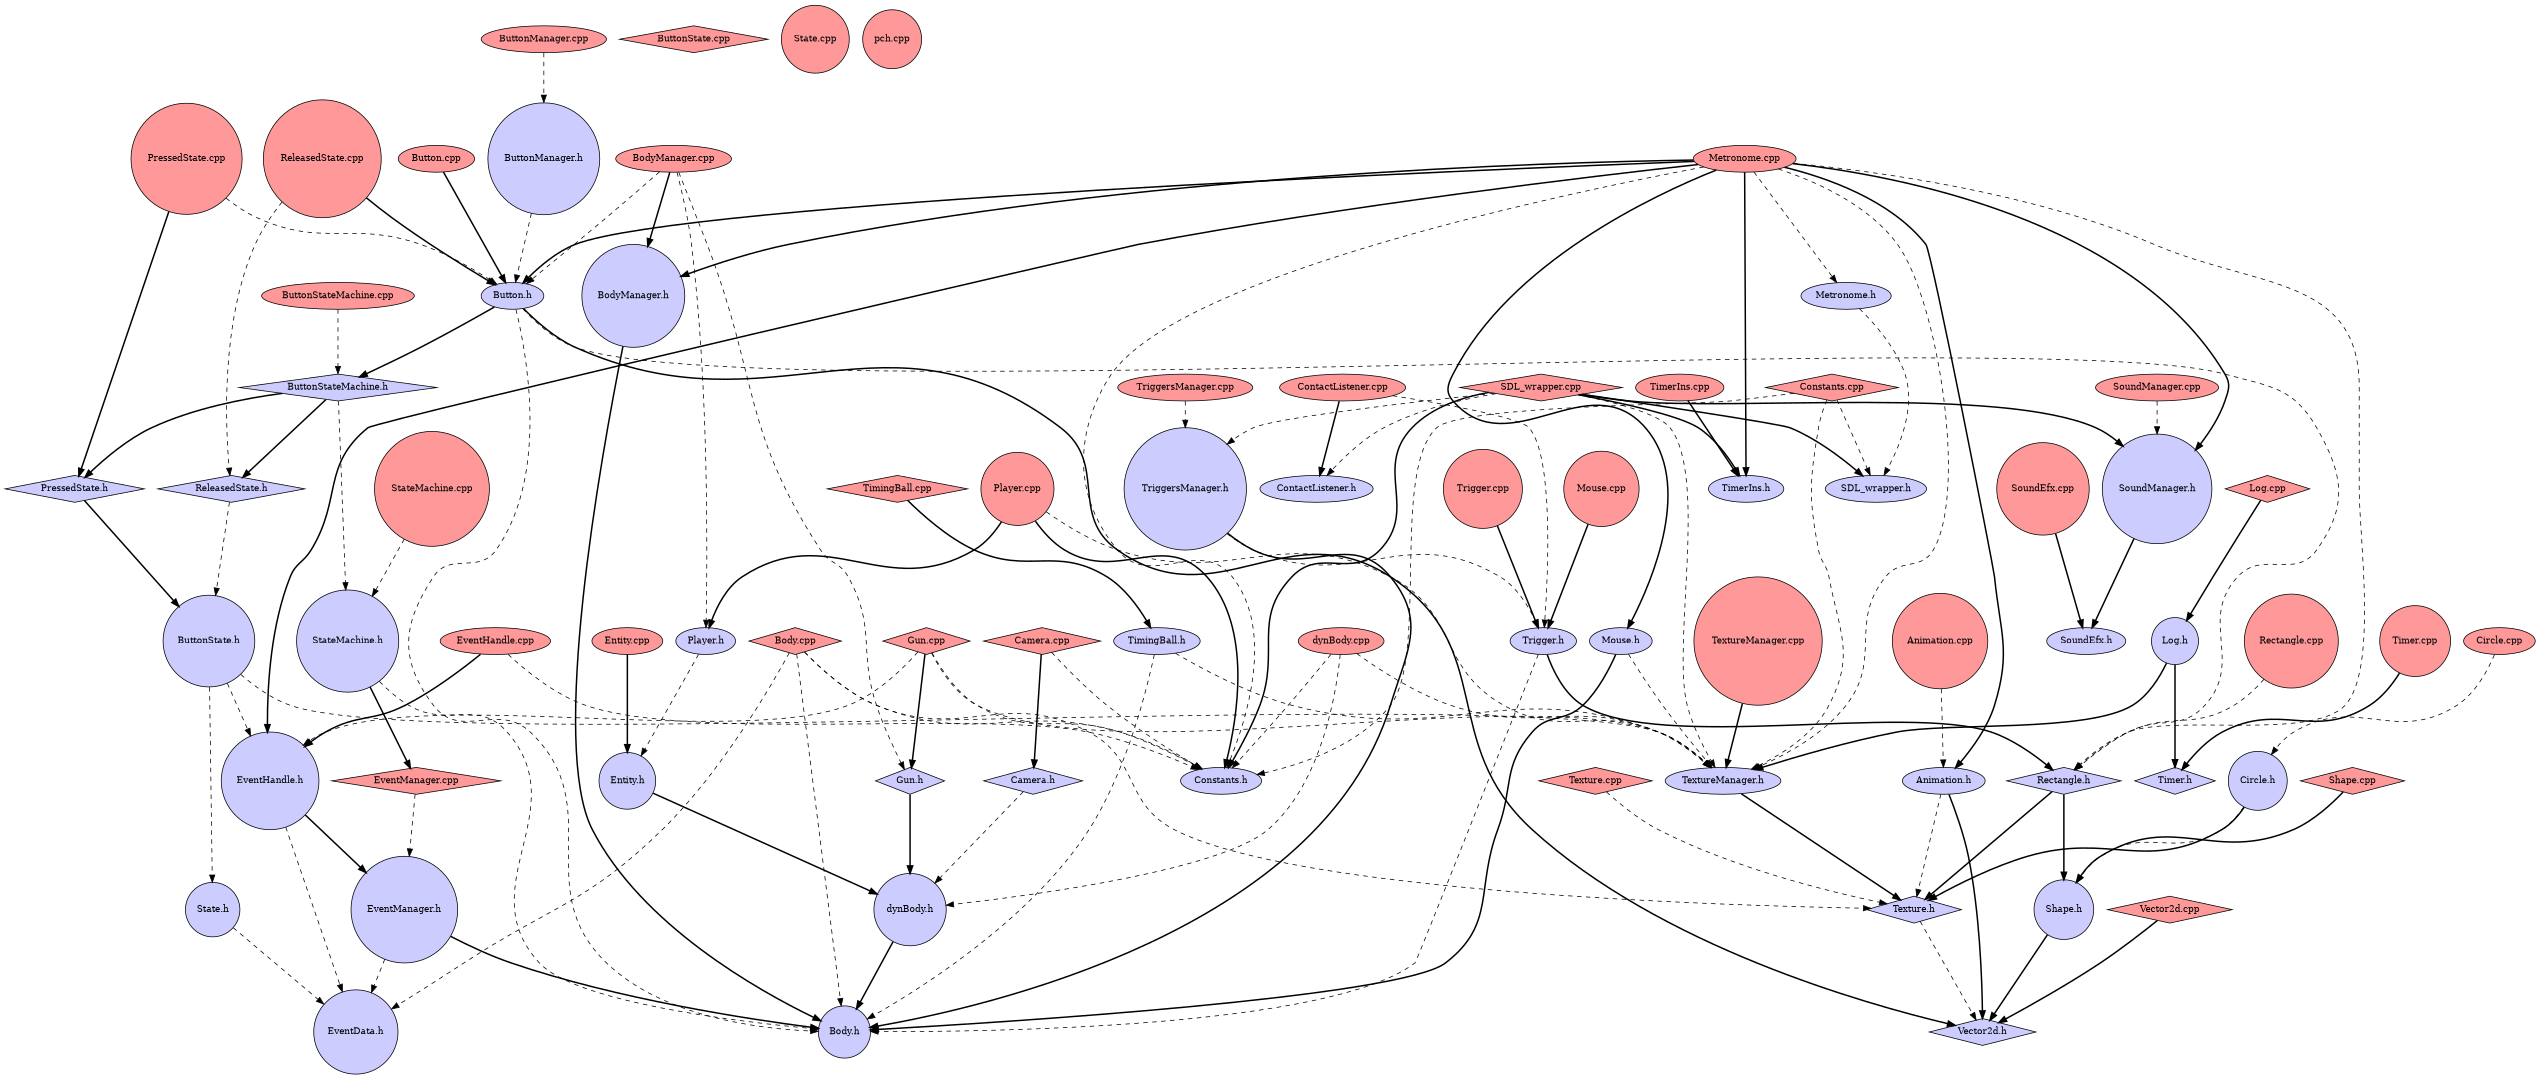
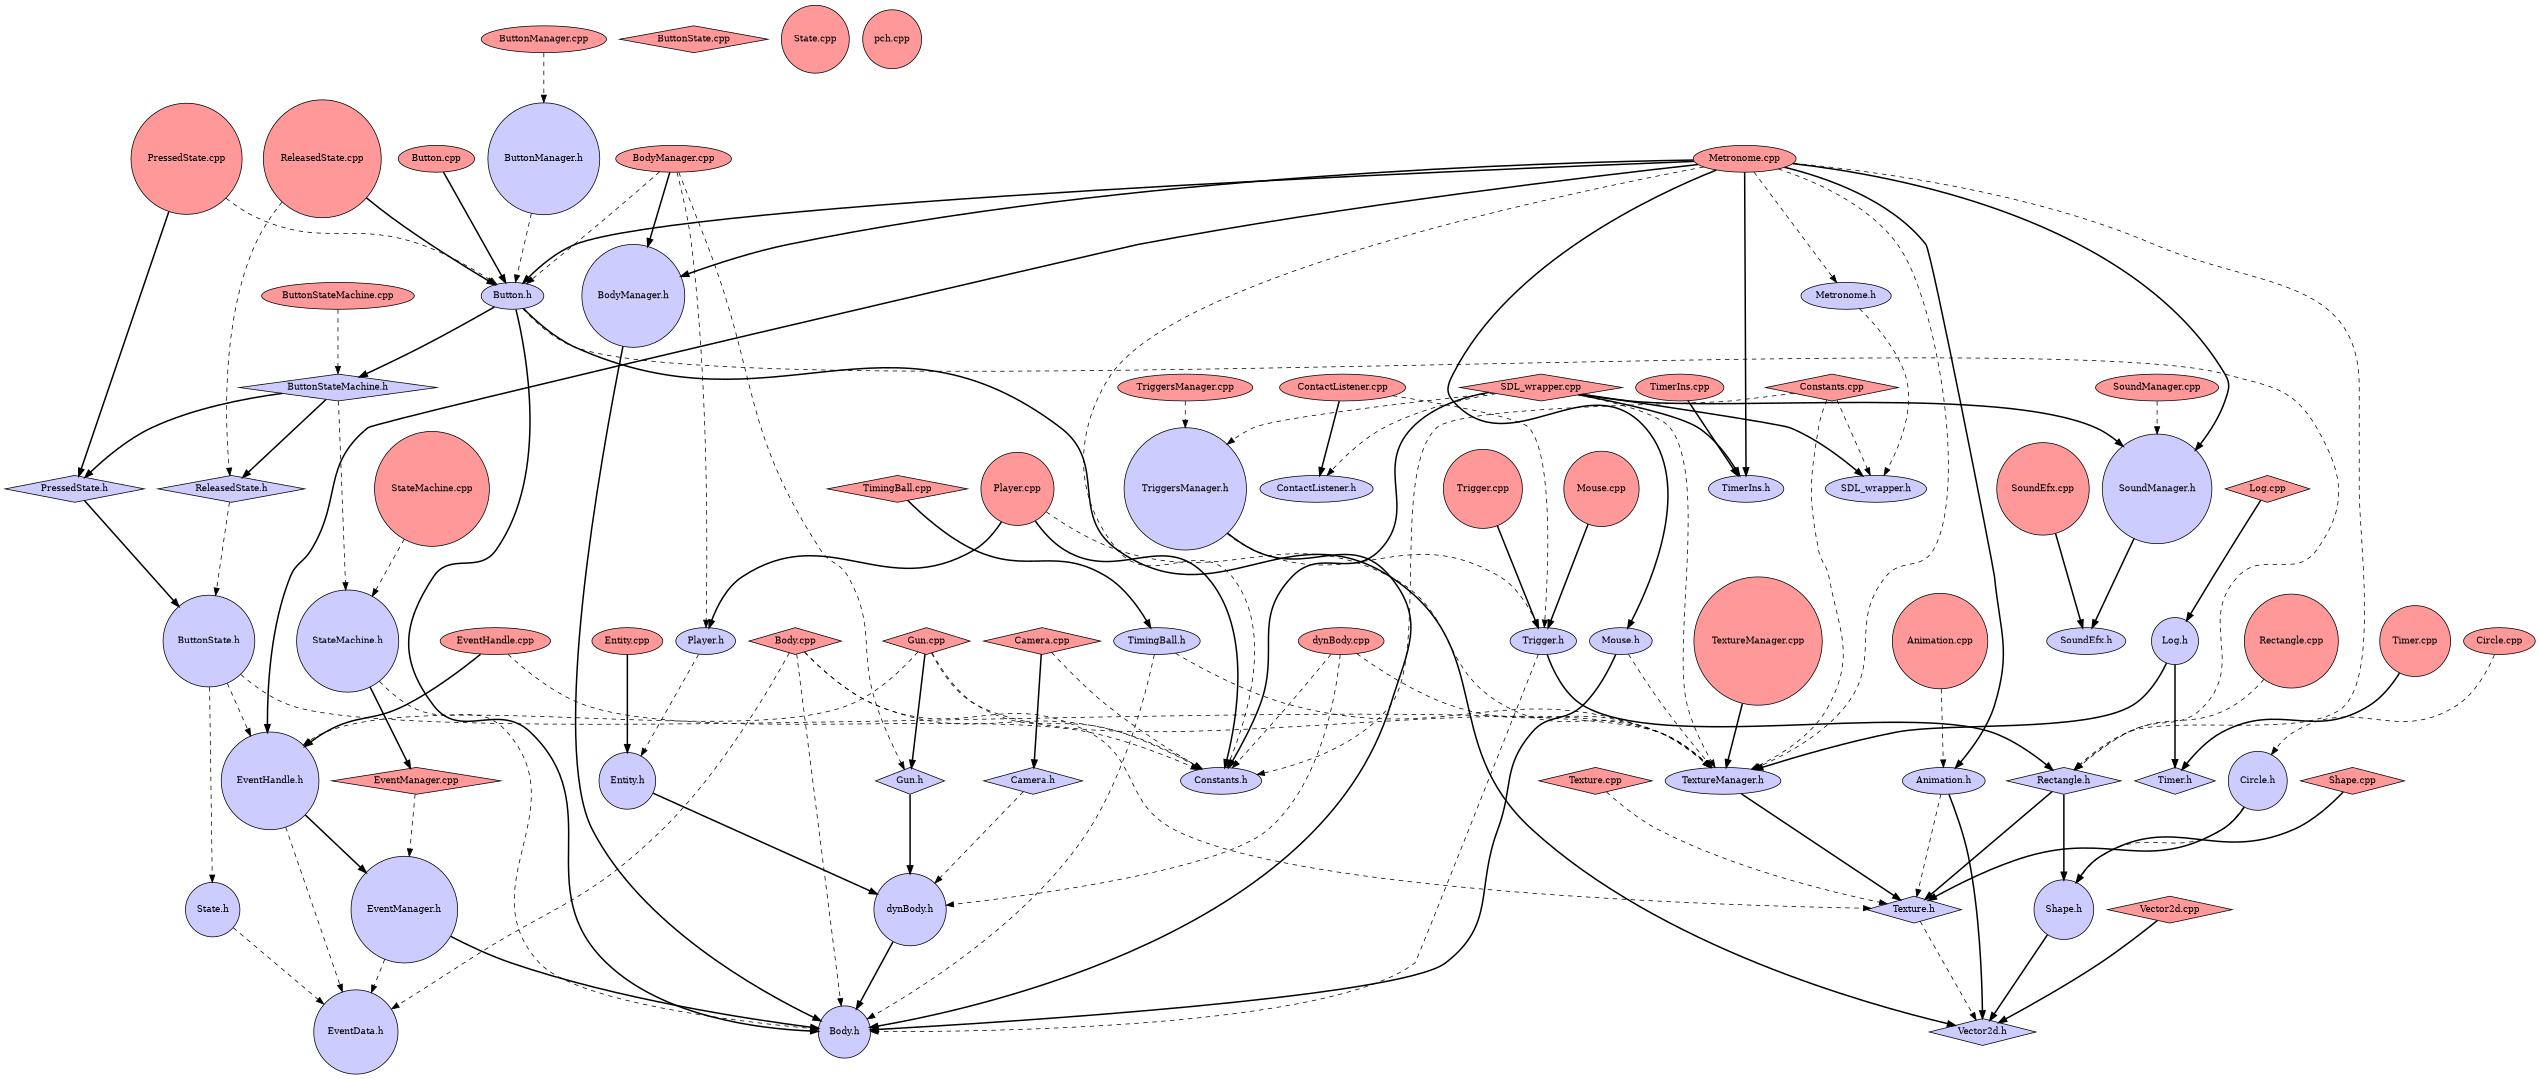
  digraph {
    splines=true
    node [fillcolor="#ff9999" fontsize=12 shape=circle style=filled]
    edge [style=dashed]
    n1 [label="Animation.cpp"]
    n2 [fillcolor="#ccccff" label="Animation.h" shape=ellipse]
    n3 [fillcolor="#ccccff" label="Texture.h" shape=diamond]
    n4 [fillcolor="#ccccff" label="Vector2d.h" shape=diamond]
    n5 [label="Body.cpp" shape=diamond]
    n6 [fillcolor="#ccccff" label="Body.h"]
    n7 [fillcolor="#ccccff" label="Constants.h" shape=ellipse]
    n8 [fillcolor="#ccccff" label="EventData.h"]
    n9 [label="BodyManager.cpp" shape=ellipse]
    n10 [fillcolor="#ccccff" label="BodyManager.h"]
    n11 [fillcolor="#ccccff" label="Button.h" shape=ellipse]
    n12 [fillcolor="#ccccff" label="Gun.h" shape=diamond]
    n13 [fillcolor="#ccccff" label="Player.h" shape=ellipse]
    n14 [fillcolor="#ccccff" label="ButtonStateMachine.h" shape=diamond]
    n15 [fillcolor="#ccccff" label="Rectangle.h" shape=diamond]
    n16 [fillcolor="#ccccff" label="dynBody.h"]
    n17 [fillcolor="#ccccff" label="Entity.h"]
    n18 [label="Button.cpp" shape=ellipse]
    n19 [fillcolor="#ccccff" label="PressedState.h" shape=diamond]
    n20 [fillcolor="#ccccff" label="ReleasedState.h" shape=diamond]
    n21 [fillcolor="#ccccff" label="StateMachine.h"]
    n22 [fillcolor="#ccccff" label="Shape.h"]
    n23 [label="ButtonManager.cpp" shape=ellipse]
    n24 [fillcolor="#ccccff" label="ButtonManager.h"]
    n25 [label="ButtonState.cpp" shape=diamond]
    n26 [fillcolor="#ccccff" label="ButtonState.h"]
    n27 [fillcolor="#ccccff" label="EventHandle.h"]
    n28 [fillcolor="#ccccff" label="State.h"]
    n29 [fillcolor="#ccccff" label="TextureManager.h" shape=ellipse]
    n30 [fillcolor="#ccccff" label="EventManager.h"]
    n31 [label="ButtonStateMachine.cpp" shape=ellipse]
    n32 [label="EventManager.cpp" shape=diamond]
    n33 [label="Camera.cpp" shape=diamond]
    n34 [fillcolor="#ccccff" label="Camera.h" shape=diamond]
    n35 [label="Circle.cpp" shape=ellipse]
    n36 [fillcolor="#ccccff" label="Circle.h"]
    n37 [label="Constants.cpp" shape=diamond]
    n38 [fillcolor="#ccccff" label="SDL_wrapper.h" shape=ellipse]
    n39 [label="ContactListener.cpp" shape=ellipse]
    n40 [fillcolor="#ccccff" label="ContactListener.h" shape=ellipse]
    n41 [fillcolor="#ccccff" label="Trigger.h" shape=ellipse]
    n42 [label="Entity.cpp" shape=ellipse]
    n43 [label="EventHandle.cpp" shape=ellipse]
    n44 [label="Gun.cpp" shape=diamond]
    n45 [label="Log.cpp" shape=diamond]
    n46 [fillcolor="#ccccff" label="Log.h"]
    n47 [fillcolor="#ccccff" label="Timer.h" shape=diamond]
    n48 [label="Metronome.cpp" shape=ellipse]
    n49 [fillcolor="#ccccff" label="Metronome.h" shape=ellipse]
    n50 [fillcolor="#ccccff" label="Mouse.h" shape=ellipse]
    n51 [fillcolor="#ccccff" label="SoundManager.h"]
    n52 [fillcolor="#ccccff" label="TimerIns.h" shape=ellipse]
    n53 [fillcolor="#ccccff" label="SoundEfx.h" shape=ellipse]
    n54 [label="Mouse.cpp"]
    n55 [label="Player.cpp"]
    n56 [label="PressedState.cpp"]
    n57 [label="Rectangle.cpp"]
    n58 [label="ReleasedState.cpp"]
    n59 [label="SDL_wrapper.cpp" shape=diamond]
    n60 [fillcolor="#ccccff" label="TriggersManager.h"]
    n61 [label="Shape.cpp" shape=diamond]
    n62 [label="SoundEfx.cpp"]
    n63 [label="SoundManager.cpp" shape=ellipse]
    n64 [label="State.cpp"]
    n65 [label="StateMachine.cpp"]
    n66 [label="Texture.cpp" shape=diamond]
    n67 [label="TextureManager.cpp"]
    n68 [label="Timer.cpp"]
    n69 [label="TimerIns.cpp" shape=ellipse]
    n70 [label="TimingBall.cpp" shape=diamond]
    n71 [fillcolor="#ccccff" label="TimingBall.h" shape=ellipse]
    n72 [label="Trigger.cpp"]
    n73 [label="TriggersManager.cpp" shape=ellipse]
    n74 [label="Vector2d.cpp" shape=diamond]
    n75 [label="dynBody.cpp" shape=ellipse]
    n76 [label="pch.cpp"]
    n1 -> n2
    n2 -> n3
    n2 -> n4 [style=bold]
    n3 -> n4
    n5 -> n3
    n5 -> n6
    n5 -> n7
    n5 -> n8
    n9 -> n10 [style=bold]
    n9 -> n11
    n9 -> n12
    n9 -> n13
    n10 -> n6 [style=bold]
    n11 -> n4 [style=bold]
-   n11 -> n6
+   n11 -> n6 [style=bold]
    n11 -> n14 [style=bold]
    n11 -> n15
    n12 -> n16 [style=bold]
    n13 -> n17
    n14 -> n19 [style=bold]
    n14 -> n20 [style=bold]
    n14 -> n21
    n15 -> n3 [style=bold]
    n15 -> n22 [style=bold]
    n16 -> n6 [style=bold]
    n17 -> n16 [style=bold]
    n18 -> n11 [style=bold]
    n19 -> n26 [style=bold]
    n20 -> n26
    n21 -> n6
    n21 -> n32 [style=bold]
    n22 -> n4 [style=bold]
    n23 -> n24
    n24 -> n11
    n26 -> n27
    n26 -> n28
    n26 -> n29
    n27 -> n8
    n27 -> n30 [style=bold]
    n28 -> n8
    n29 -> n3 [style=bold]
    n30 -> n6 [style=bold]
    n30 -> n8
    n31 -> n14
    n32 -> n30
    n33 -> n7
    n33 -> n34 [style=bold]
    n34 -> n16
    n35 -> n36
    n36 -> n3 [style=bold]
    n36 -> n22
    n37 -> n7
    n37 -> n29
    n37 -> n38
    n39 -> n40 [style=bold]
    n39 -> n41
    n41 -> n6
    n41 -> n15 [style=bold]
    n42 -> n17 [style=bold]
    n43 -> n7
    n43 -> n27 [style=bold]
    n44 -> n7
    n44 -> n12 [style=bold]
    n44 -> n27
    n44 -> n29
    n45 -> n46 [style=bold]
    n46 -> n29 [style=bold]
    n46 -> n47 [style=bold]
    n48 -> n2 [style=bold]
    n48 -> n7
    n48 -> n10 [style=bold]
    n48 -> n11 [style=bold]
    n48 -> n15
    n48 -> n27 [style=bold]
    n48 -> n29
    n48 -> n49
    n48 -> n50 [style=bold]
    n48 -> n51 [style=bold]
    n48 -> n52 [style=bold]
    n49 -> n38
    n50 -> n6 [style=bold]
    n50 -> n29
    n51 -> n53 [style=bold]
    n54 -> n41 [style=bold]
    n55 -> n7 [style=bold]
    n55 -> n13 [style=bold]
    n55 -> n29
    n56 -> n11
    n56 -> n19 [style=bold]
    n57 -> n15
    n58 -> n11 [style=bold]
    n58 -> n20
    n59 -> n7 [style=bold]
    n59 -> n29
    n59 -> n38 [style=bold]
    n59 -> n40
    n59 -> n51 [style=bold]
    n59 -> n52 [style=bold]
    n59 -> n60
    n60 -> n6 [style=bold]
    n60 -> n41
    n61 -> n22 [style=bold]
    n62 -> n53 [style=bold]
    n63 -> n51
    n65 -> n21
    n66 -> n3
    n67 -> n29 [style=bold]
    n68 -> n47 [style=bold]
    n69 -> n52 [style=bold]
    n70 -> n71 [style=bold]
    n71 -> n6
    n71 -> n29
    n72 -> n41 [style=bold]
    n73 -> n60
    n74 -> n4 [style=bold]
    n75 -> n7
    n75 -> n16
    n75 -> n29
  }
